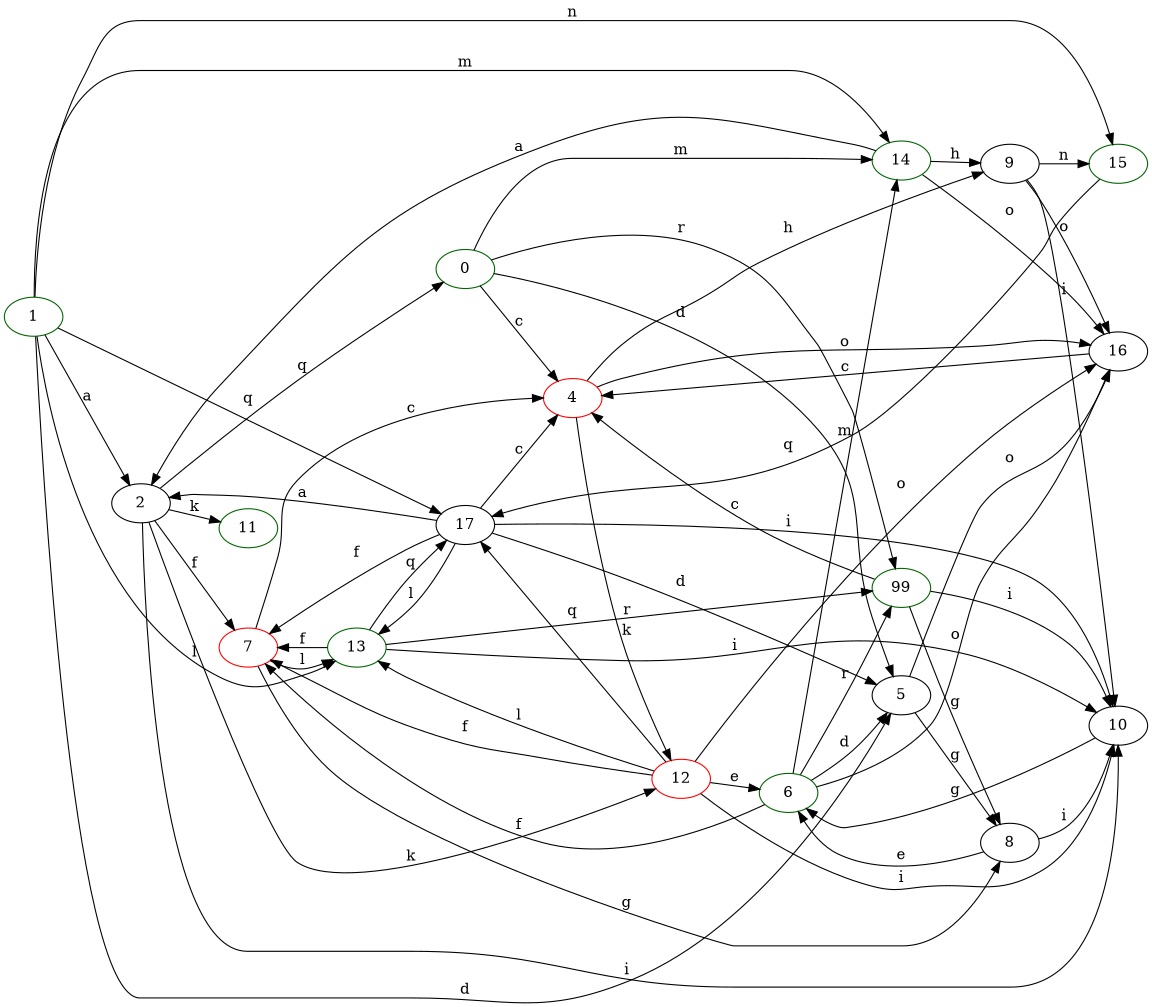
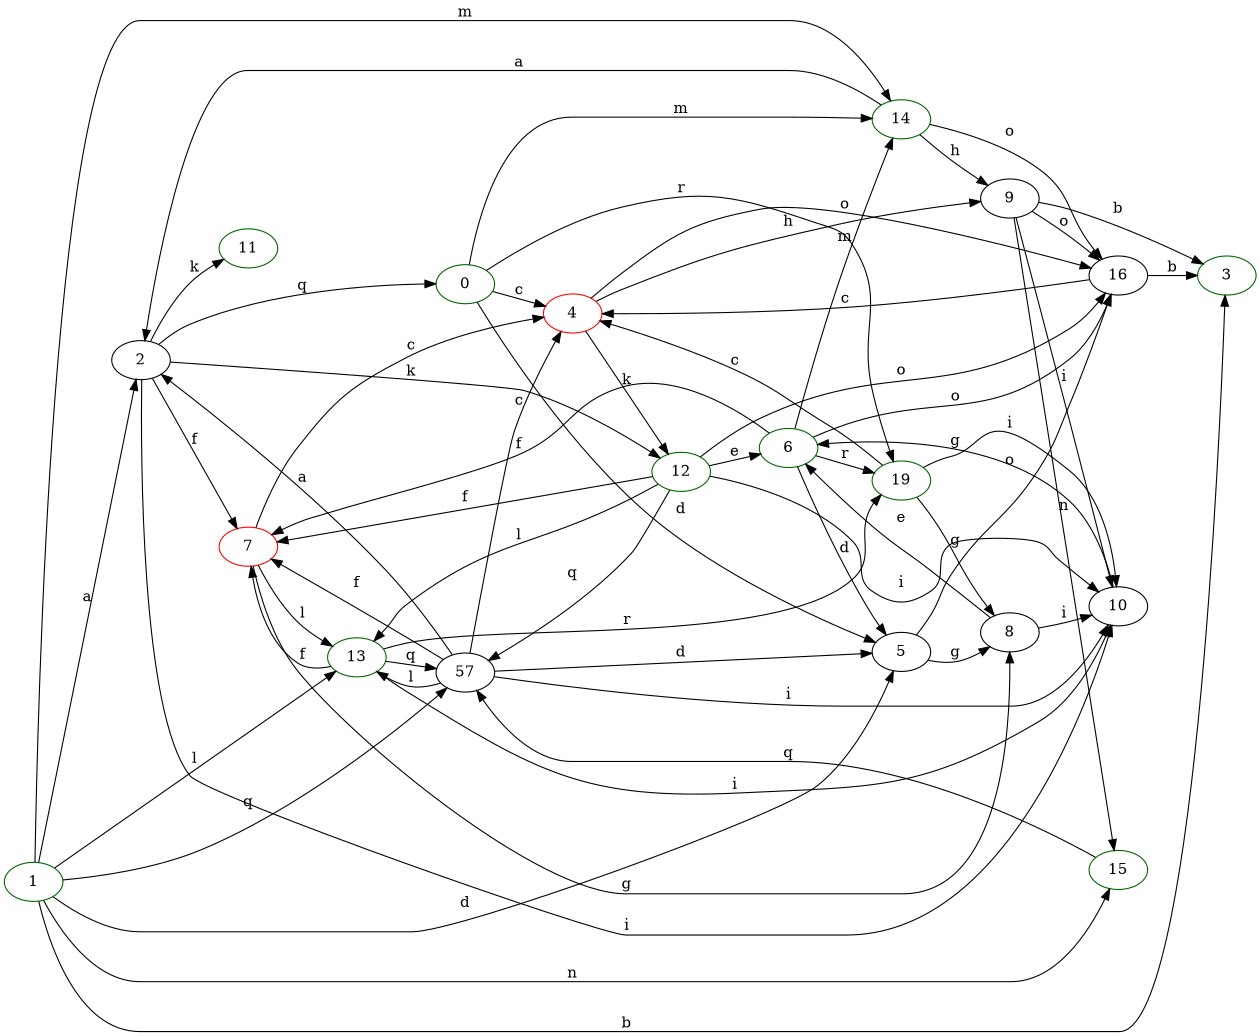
  strict digraph {
    rankdir=LR
    node [color=darkgreen]
    2 [color=black]
    1
+   3
    5 [color=black]
    13
    14
    15
-   17 [color=black]
+   17 [color=black label=57]
    7 [color=red]
    10 [color=black]
    11
-   12 [color=red]
+   12
    0
    16 [color=black]
    8 [color=black]
-   19 [label=99]
+   19
    9 [color=black]
    4 [color=red]
    6
    2 -> 7 [label=f]
    2 -> 10 [label=i]
    2 -> 11 [label=k]
    2 -> 12 [label=k]
    2 -> 0 [label=q]
    1 -> 2 [label=a]
+   1 -> 3 [label=b]
    1 -> 5 [label=d]
    1 -> 13 [label=l]
    1 -> 14 [label=m]
    1 -> 15 [label=n]
    1 -> 17 [label=q]
    5 -> 16 [label=o]
    5 -> 8 [label=g]
    13 -> 17 [label=q]
    13 -> 7 [label=f]
    13 -> 10 [label=i]
    13 -> 19 [label=r]
    14 -> 2 [label=a]
    14 -> 16 [label=o]
    14 -> 9 [label=h]
    15 -> 17 [label=q]
    17 -> 2 [label=a]
    17 -> 5 [label=d]
    17 -> 13 [label=l]
    17 -> 7 [label=f]
    17 -> 10 [label=i]
    17 -> 4 [label=c]
    7 -> 13 [label=l]
    7 -> 8 [label=g]
    7 -> 4 [label=c]
    10 -> 6 [label=g]
    12 -> 13 [label=l]
    12 -> 17 [label=q]
    12 -> 7 [label=f]
    12 -> 10 [label=i]
    12 -> 16 [label=o]
    12 -> 6 [label=e]
    0 -> 5 [label=d]
    0 -> 14 [label=m]
    0 -> 19 [label=r]
    0 -> 4 [label=c]
+   16 -> 3 [label=b]
    16 -> 4 [label=c]
    8 -> 10 [label=i]
    8 -> 6 [label=e]
    19 -> 10 [label=i]
    19 -> 8 [label=g]
    19 -> 4 [label=c]
+   9 -> 3 [label=b]
    9 -> 15 [label=n]
    9 -> 10 [label=i]
    9 -> 16 [label=o]
    4 -> 12 [label=k]
    4 -> 16 [label=o]
    4 -> 9 [label=h]
    6 -> 5 [label=d]
    6 -> 14 [label=m]
    6 -> 7 [label=f]
    6 -> 16 [label=o]
    6 -> 19 [label=r]
  }
